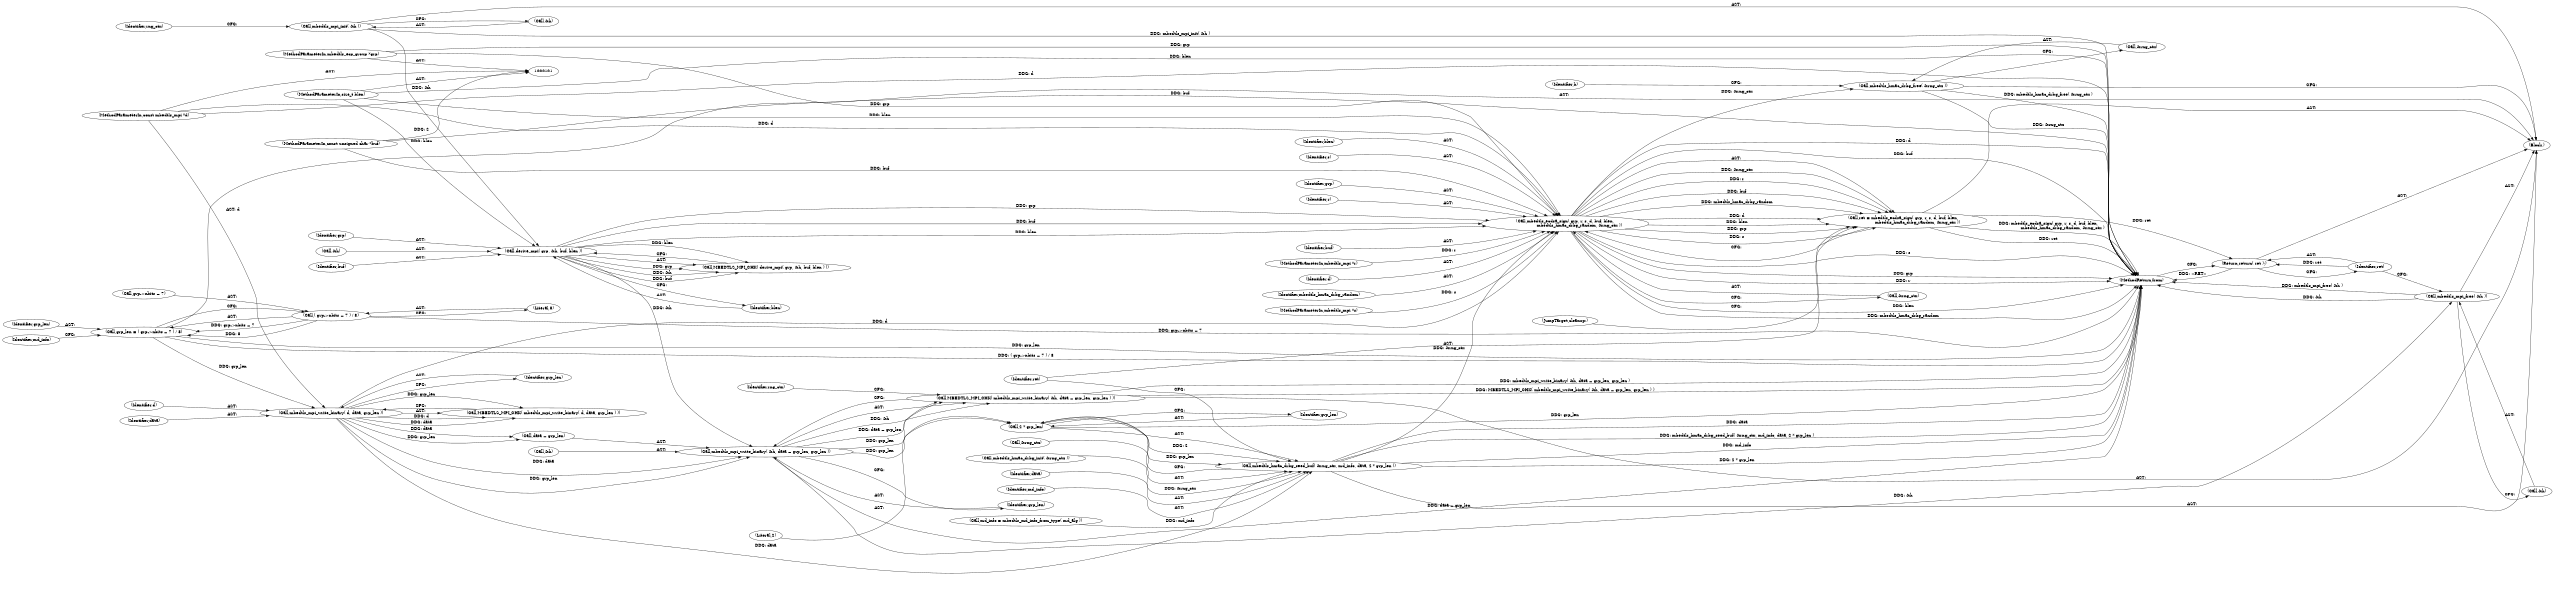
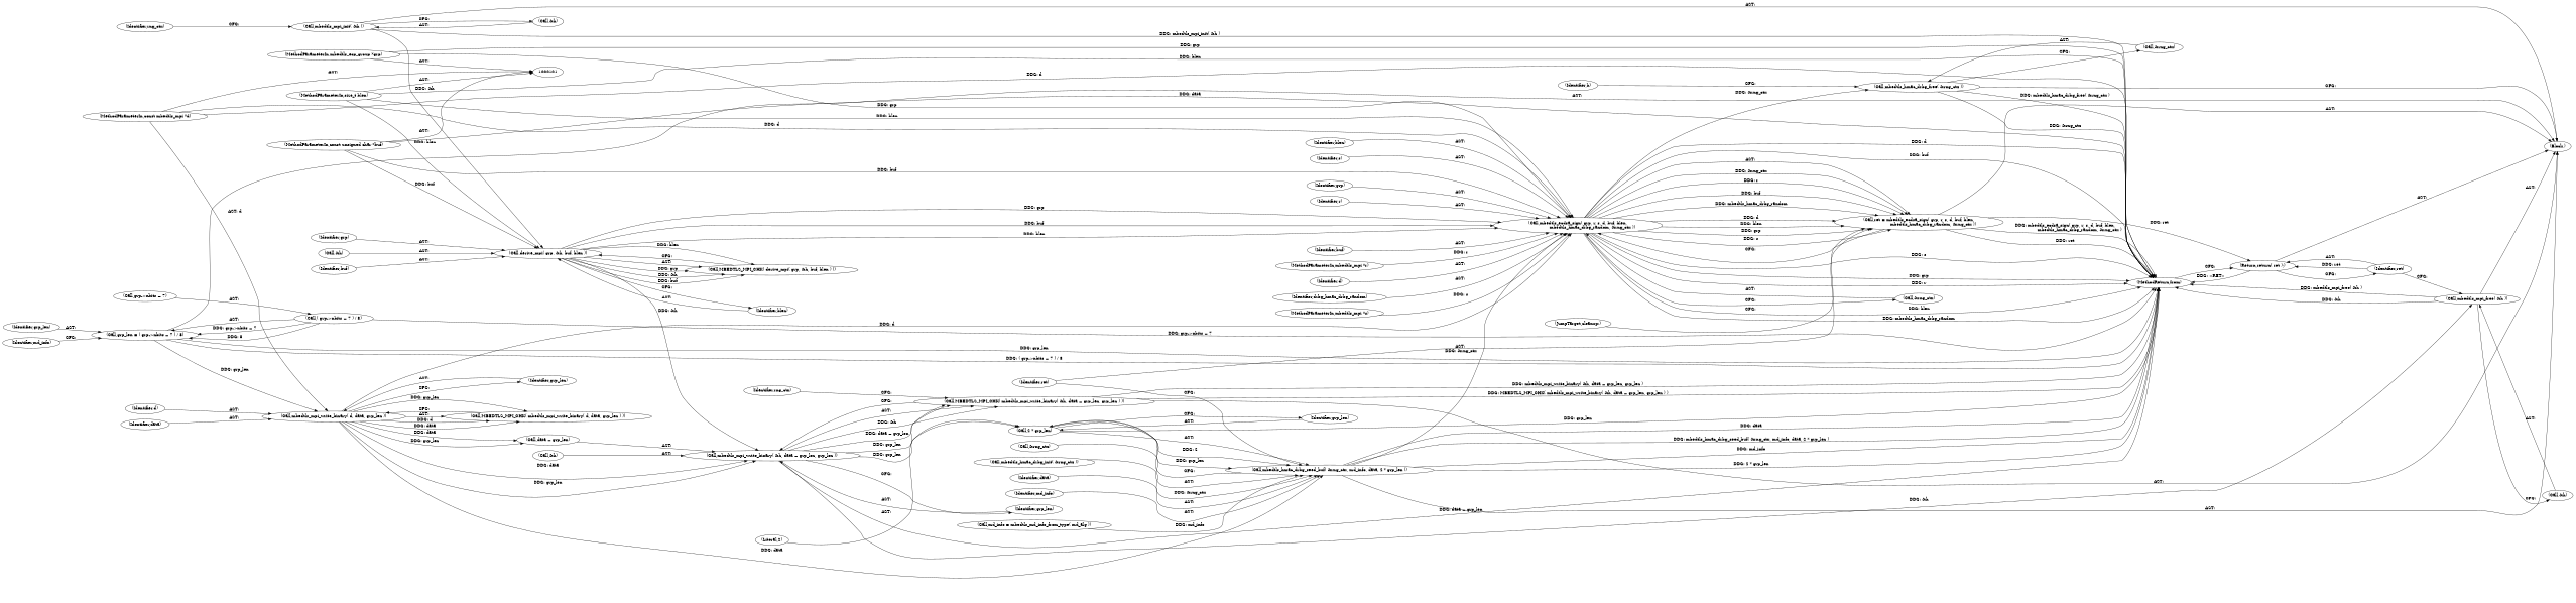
  digraph {
    rankdir=LR
    n1 [label="(Call,mbedtls_mpi_write_binary( &h, data + grp_len, grp_len ))"]
    n2 [label="(Call,MBEDTLS_MPI_CHK( mbedtls_mpi_write_binary( &h, data + grp_len, grp_len ) ))"]
    n3 [label="(Call,2 * grp_len)"]
    n4 [label="(Call,mbedtls_mpi_free( &h ))"]
    n5 [label="(MethodReturn,from)"]
    n6 [label="(Identifier,grp_len)"]
    n7 [label="(Block,)"]
    n8 [label="(Call,mbedtls_hmac_drbg_seed_buf( &rng_ctx, md_info, data, 2 * grp_len ))"]
    n9 [label="(Identifier,grp_len)"]
    n10 [label="(Call,&h)"]
    n11 [label="(Return,return( ret );)"]
    n12 [label="(Call,derive_mpi( grp, &h, buf, blen ))"]
    n13 [label="(Call,mbedtls_ecdsa_sign( grp, r, s, d, buf, blen,\n                      mbedtls_hmac_drbg_random, &rng_ctx ))"]
    n14 [label="(Call,MBEDTLS_MPI_CHK( derive_mpi( grp, &h, buf, blen ) ))"]
    n15 [label="(Identifier,blen)"]
    n16 [label="(Call,ret = mbedtls_ecdsa_sign( grp, r, s, d, buf, blen,\n                      mbedtls_hmac_drbg_random, &rng_ctx ))"]
    n17 [label="(Call,mbedtls_hmac_drbg_free( &rng_ctx ))"]
    n18 [label="(Call,&rng_ctx)"]
    n19 [label="(MethodParameterIn,mbedtls_ecp_group *grp)"]
    1000101
    n21 [label="(Call,mbedtls_mpi_init( &h ))"]
    n22 [label="(Call,&h)"]
    n23 [label="(MethodParameterIn,const unsigned char *buf)"]
    n24 [label="(MethodParameterIn,size_t blen)"]
    n25 [label="(Call,mbedtls_mpi_write_binary( d, data, grp_len ))"]
    n26 [label="(Identifier,grp_len)"]
    n27 [label="(Call,data + grp_len)"]
    n28 [label="(Call,MBEDTLS_MPI_CHK( mbedtls_mpi_write_binary( d, data, grp_len ) ))"]
    n29 [label="(MethodParameterIn,const mbedtls_mpi *d)"]
    n30 [label="(Call,grp_len = ( grp->nbits + 7 ) / 8)"]
    n31 [label="(Call,( grp->nbits + 7 ) / 8)"]
-   n32 [label="(Literal,8)"]
    n33 [label="(Call,&rng_ctx)"]
    n34 [label="(Identifier,ret)"]
    n35 [label="(MethodParameterIn,mbedtls_mpi *r)"]
    n36 [label="(Identifier,md_info)"]
    n37 [label="(Identifier,grp_len)"]
    n38 [label="(Call,md_info = mbedtls_md_info_from_type( md_alg ))"]
    n39 [label="(Identifier,h)"]
    n40 [label="(Call,&rng_ctx)"]
    n41 [label="(Call,grp->nbits + 7)"]
    n42 [label="(Call,mbedtls_hmac_drbg_init( &rng_ctx ))"]
    n43 [label="(Identifier,rng_ctx)"]
    n44 [label="(Identifier,d)"]
    n45 [label="(Literal,2)"]
    n46 [label="(Identifier,data)"]
    n47 [label="(Identifier,rng_ctx)"]
    n48 [label="(Identifier,d)"]
    n49 [label="(Call,&h)"]
    n50 [label="(Identifier,buf)"]
    n51 [label="(Identifier,data)"]
    n52 [label="(Identifier,grp)"]
-   n53 [label="(Identifier,mbedtls_hmac_drbg_random)"]
+   n53 [label="(Identifier,drbg_hmac_drbg_random)"]
    n54 [label="(MethodParameterIn,mbedtls_mpi *s)"]
    n55 [label="(JumpTarget,cleanup:)"]
    n56 [label="(Identifier,ret)"]
    n57 [label="(Identifier,blen)"]
    n58 [label="(Call,&h)"]
    n59 [label="(Identifier,s)"]
    n60 [label="(Identifier,grp)"]
    n61 [label="(Identifier,r)"]
    n62 [label="(Identifier,buf)"]
    n63 [label="(Identifier,md_info)"]
    n1 -> n2 [label="AST: "]
    n1 -> n2 [label="DDG: &h"]
    n1 -> n2 [label="DDG: data + grp_len"]
    n1 -> n2 [label="DDG: grp_len"]
    n1 -> n3 [label="DDG: grp_len"]
    n1 -> n4 [label="DDG: &h"]
    n1 -> n5 [label="DDG: data + grp_len"]
    n1 -> n6 [label="CFG: "]
    n2 -> n1 [label="CFG: "]
    n2 -> n5 [label="DDG: MBEDTLS_MPI_CHK( mbedtls_mpi_write_binary( &h, data + grp_len, grp_len ) )"]
    n2 -> n5 [label="DDG: mbedtls_mpi_write_binary( &h, data + grp_len, grp_len )"]
    n2 -> n7 [label="AST: "]
    n3 -> n5 [label="DDG: grp_len"]
    n3 -> n8 [label="AST: "]
    n3 -> n8 [label="DDG: 2"]
    n3 -> n8 [label="DDG: grp_len"]
    n3 -> n9 [label="CFG: "]
    n4 -> n5 [label="DDG: &h"]
    n4 -> n5 [label="DDG: mbedtls_mpi_free( &h )"]
    n4 -> n7 [label="AST: "]
    n4 -> n10 [label="CFG: "]
    n5 -> n11 [label="CFG: "]
    n6 -> n1 [label="AST: "]
    n8 -> n3 [label="CFG: "]
    n8 -> n5 [label="DDG: data"]
    n8 -> n5 [label="DDG: mbedtls_hmac_drbg_seed_buf( &rng_ctx, md_info, data, 2 * grp_len )"]
    n8 -> n5 [label="DDG: md_info"]
    n8 -> n5 [label="DDG: 2 * grp_len"]
    n8 -> n7 [label="AST: "]
    n8 -> n13 [label="DDG: &rng_ctx"]
    n9 -> n3 [label="AST: "]
    n10 -> n4 [label="AST: "]
    n11 -> n5 [label="DDG: <RET>"]
    n11 -> n7 [label="AST: "]
    n11 -> n34 [label="CFG: "]
    n12 -> n1 [label="DDG: &h"]
    n12 -> n13 [label="DDG: grp"]
    n12 -> n13 [label="DDG: buf"]
    n12 -> n13 [label="DDG: blen"]
    n12 -> n14 [label="AST: "]
    n12 -> n14 [label="DDG: grp"]
    n12 -> n14 [label="DDG: &h"]
    n12 -> n14 [label="DDG: buf"]
    n12 -> n14 [label="DDG: blen"]
    n12 -> n15 [label="CFG: "]
    n13 -> n5 [label="DDG: r"]
    n13 -> n5 [label="DDG: blen"]
    n13 -> n5 [label="DDG: s"]
    n13 -> n5 [label="DDG: grp"]
    n13 -> n5 [label="DDG: mbedtls_hmac_drbg_random"]
    n13 -> n5 [label="DDG: d"]
    n13 -> n5 [label="DDG: buf"]
    n13 -> n16 [label="AST: "]
    n13 -> n16 [label="DDG: &rng_ctx"]
    n13 -> n16 [label="DDG: r"]
    n13 -> n16 [label="DDG: buf"]
    n13 -> n16 [label="DDG: mbedtls_hmac_drbg_random"]
    n13 -> n16 [label="DDG: d"]
    n13 -> n16 [label="DDG: blen"]
    n13 -> n16 [label="DDG: grp"]
    n13 -> n16 [label="DDG: s"]
    n13 -> n17 [label="DDG: &rng_ctx"]
    n13 -> n18 [label="CFG: "]
    n14 -> n12 [label="CFG: "]
    n15 -> n12 [label="AST: "]
    n16 -> n5 [label="DDG: ret"]
    n16 -> n5 [label="DDG: mbedtls_ecdsa_sign( grp, r, s, d, buf, blen,\n                      mbedtls_hmac_drbg_random, &rng_ctx )"]
    n16 -> n7 [label="AST: "]
    n16 -> n11 [label="DDG: ret"]
    n16 -> n13 [label="CFG: "]
    n17 -> n5 [label="DDG: mbedtls_hmac_drbg_free( &rng_ctx )"]
    n17 -> n5 [label="DDG: &rng_ctx"]
    n17 -> n7 [label="CFG: "]
    n17 -> n33 [label="CFG: "]
    n18 -> n13 [label="AST: "]
    n19 -> n5 [label="DDG: grp"]
    n19 -> n13 [label="DDG: grp"]
    n19 -> 1000101 [label="AST: "]
    n21 -> n5 [label="DDG: mbedtls_mpi_init( &h )"]
    n21 -> n7 [label="AST: "]
    n21 -> n12 [label="DDG: &h"]
    n21 -> n22 [label="CFG: "]
    n22 -> n21 [label="AST: "]
-   n23 -> n5 [label="DDG: buf"]
+   n23 -> n5 [label="DDG: data"]
+   n23 -> n12 [label="DDG: buf"]
    n23 -> n13 [label="DDG: buf"]
-   n23 -> 1000101 [label="DDG: 2"]
+   n23 -> 1000101 [label="AST: "]
    n24 -> n5 [label="DDG: blen"]
    n24 -> n12 [label="DDG: blen"]
    n24 -> n13 [label="DDG: blen"]
    n24 -> 1000101 [label="AST: "]
    n25 -> n1 [label="DDG: data"]
    n25 -> n1 [label="DDG: grp_len"]
    n25 -> n8 [label="DDG: data"]
    n25 -> n13 [label="DDG: d"]
    n25 -> n26 [label="CFG: "]
    n25 -> n27 [label="DDG: data"]
    n25 -> n27 [label="DDG: grp_len"]
    n25 -> n28 [label="AST: "]
    n25 -> n28 [label="DDG: d"]
    n25 -> n28 [label="DDG: data"]
    n25 -> n28 [label="DDG: grp_len"]
    n26 -> n25 [label="AST: "]
    n27 -> n1 [label="AST: "]
    n28 -> n25 [label="CFG: "]
    n29 -> n5 [label="DDG: d"]
    n29 -> n13 [label="DDG: d"]
    n29 -> 1000101 [label="AST: "]
    n29 -> n25 [label="AST: d"]
    n30 -> n5 [label="DDG: grp_len"]
    n30 -> n5 [label="DDG: ( grp->nbits + 7 ) / 8"]
    n30 -> n7 [label="AST: "]
    n30 -> n25 [label="DDG: grp_len"]
-   n30 -> n31 [label="CFG: "]
    n31 -> n5 [label="DDG: grp->nbits + 7"]
    n31 -> n30 [label="AST: "]
    n31 -> n30 [label="DDG: grp->nbits + 7"]
    n31 -> n30 [label="DDG: 8"]
-   n31 -> n32 [label="CFG: "]
-   n32 -> n31 [label="AST: "]
    n33 -> n17 [label="AST: "]
    n34 -> n4 [label="CFG: "]
    n34 -> n11 [label="AST: "]
    n34 -> n11 [label="DDG: ret"]
    n35 -> n13 [label="DDG: r"]
    n36 -> n8 [label="AST: "]
    n37 -> n30 [label="AST: "]
    n38 -> n8 [label="DDG: md_info"]
    n39 -> n17 [label="CFG: "]
    n40 -> n8 [label="AST: "]
    n41 -> n31 [label="AST: "]
    n42 -> n8 [label="DDG: &rng_ctx"]
    n43 -> n21 [label="CFG: "]
    n44 -> n25 [label="AST: "]
    n45 -> n3 [label="AST: "]
    n46 -> n8 [label="AST: "]
    n47 -> n2 [label="CFG: "]
    n48 -> n13 [label="AST: "]
    n49 -> n1 [label="AST: "]
    n50 -> n12 [label="AST: "]
    n51 -> n25 [label="AST: "]
    n52 -> n12 [label="AST: "]
    n53 -> n13 [label="AST: "]
    n54 -> n13 [label="DDG: s"]
    n55 -> n16 [label="CFG: "]
    n56 -> n8 [label="CFG: "]
    n56 -> n16 [label="AST: "]
    n57 -> n13 [label="AST: "]
    n58 -> n12 [label="AST: "]
    n59 -> n13 [label="AST: "]
    n60 -> n13 [label="AST: "]
    n61 -> n13 [label="AST: "]
    n62 -> n13 [label="AST: "]
    n63 -> n30 [label="CFG: "]
  }
